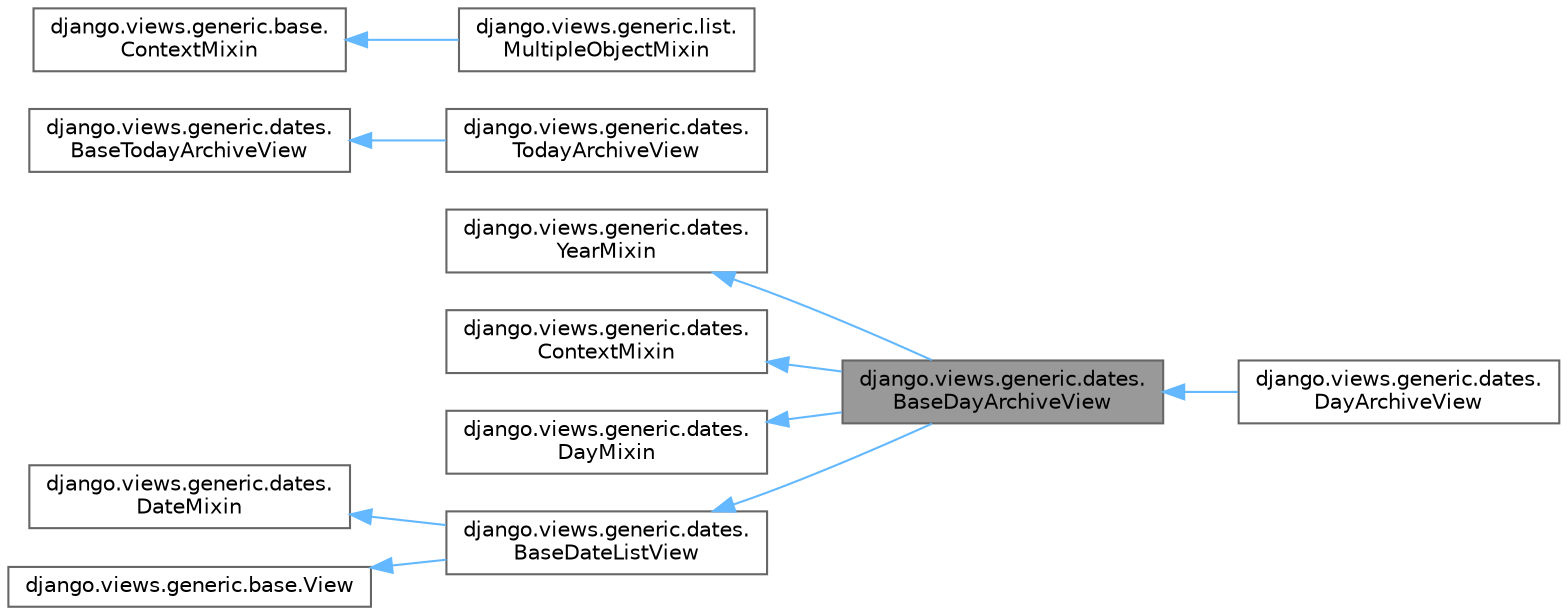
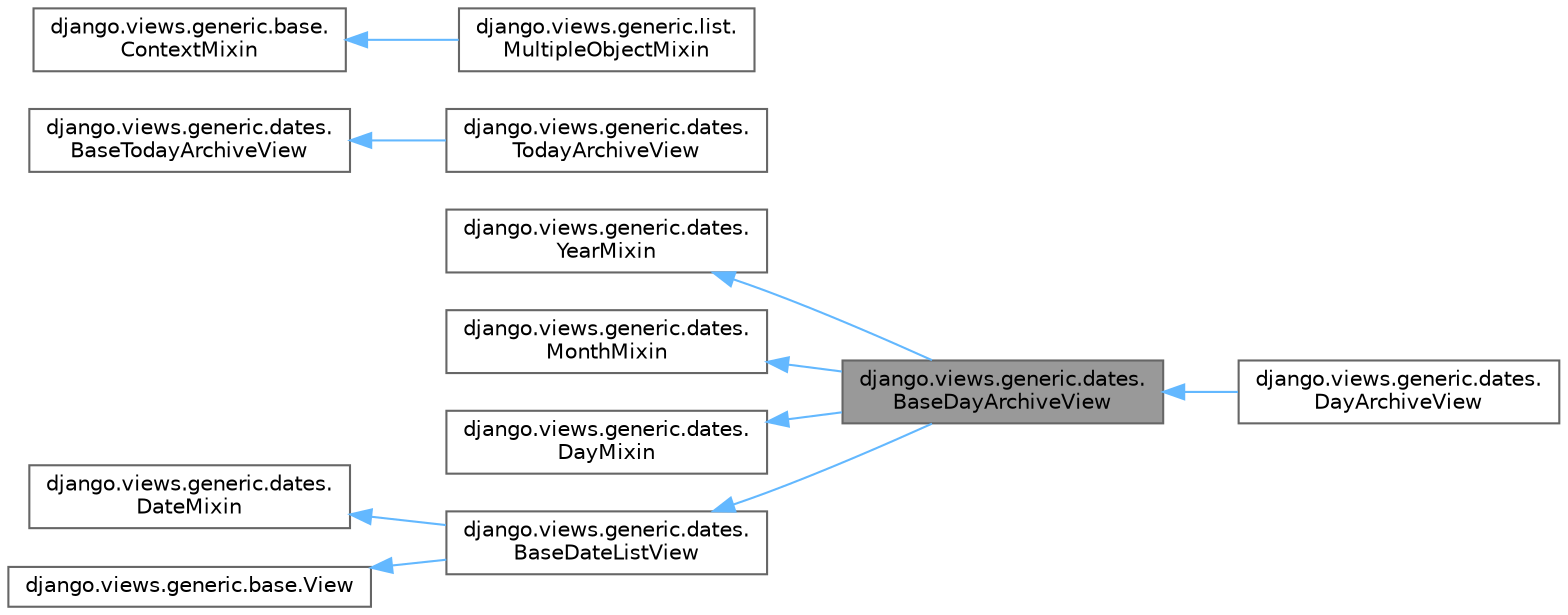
  digraph {
    rankdir=LR
    node [color=gray40 fillcolor=white fontname=Helvetica fontsize=10 shape=box style=filled]
    edge [color=steelblue1 dir=back fontname=Helvetica fontsize=10 labelfontname=Helvetica labelfontsize=10 style=solid]
    n1 [fillcolor=grey60 fontcolor=black height=0.2 label="django.views.generic.dates.\lBaseDayArchiveView" width=0.4]
    n2 [height=0.2 label="django.views.generic.dates.\lDayArchiveView" width=0.4]
    n3 [height=0.2 label="django.views.generic.dates.\lBaseTodayArchiveView" width=0.4]
    n4 [height=0.2 label="django.views.generic.dates.\lTodayArchiveView" width=0.4]
    n5 [height=0.2 label="django.views.generic.dates.\lYearMixin" width=0.4]
-   n6 [height=0.2 label="django.views.generic.dates.\lContextMixin" width=0.4]
+   n6 [height=0.2 label="django.views.generic.dates.\lMonthMixin" width=0.4]
    n7 [height=0.2 label="django.views.generic.dates.\lDayMixin" width=0.4]
    n8 [height=0.2 label="django.views.generic.dates.\lBaseDateListView" width=0.4]
    n9 [height=0.2 label="django.views.generic.list.\lMultipleObjectMixin" width=0.4]
    n10 [height=0.2 label="django.views.generic.base.\lContextMixin" width=0.4]
    n11 [height=0.2 label="django.views.generic.dates.\lDateMixin" width=0.4]
    n12 [height=0.2 label="django.views.generic.base.View" width=0.4]
    n1 -> n2
    n3 -> n4
    n5 -> n1
    n6 -> n1
    n7 -> n1
    n8 -> n1
    n10 -> n9
    n11 -> n8
    n12 -> n8
  }
